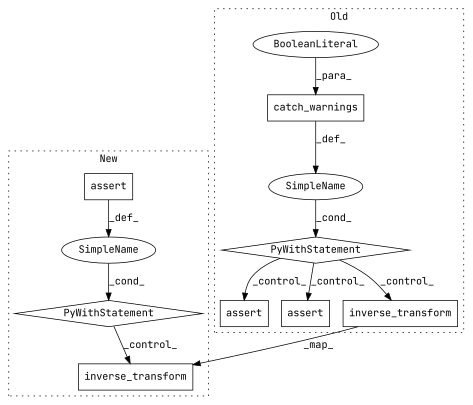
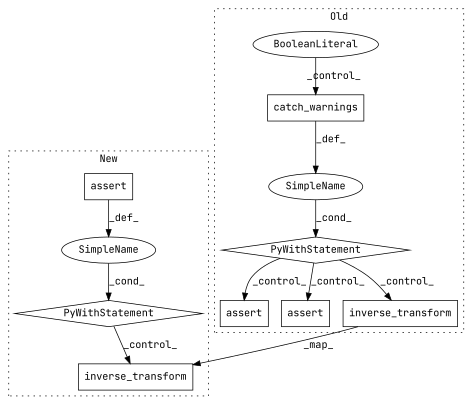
  digraph {
    fontname="JetBrains Mono"
    node [a=32 l="12,1" shape=box fontname="JetBrains Mono"]
    edge [fontname="JetBrains Mono"]
    n1 [l="15,1" label=catch_warnings s="8234,8253"]
    n2 [a=104 l="10,2" label=PyWithStatement s="8215,8254" shape=diamond]
    n3 [a=9 l=4 label=BooleanLiteral s=8249 shape=ellipse]
    n4 [label=assert s="8375,8511"]
    n5 [a=42 label=SimpleName shape=ellipse l=""]
    n6 [label=assert s="8341,8361"]
    n7 [l="18,1" label=inverse_transform s="8303,8327"]
    n8 [label=assert s="8258,8289"]
    n9 [a=104 l="10,2" label=PyWithStatement s="8243,8290" shape=diamond]
    n10 [a=42 label=SimpleName shape=ellipse l=""]
    n11 [l="18,1" label=inverse_transform s="8317,8341"]
    subgraph cluster_1 {
      label=Old
      style=dotted
      n1
      n2
      n3
      n4
      n5
      n6
      n7
    }
    subgraph cluster_2 {
      label=New
      style=dotted
      n8
      n9
      n10
      n11
    }
    n1 -> n5 [label=_def_]
    n2 -> n4 [label=_control_]
    n2 -> n6 [label=_control_]
    n2 -> n7 [label=_control_]
-   n3 -> n1 [label=_para_]
+   n3 -> n1 [label=_control_]
    n5 -> n2 [label=_cond_]
    n7 -> n11 [label=_map_]
    n8 -> n10 [label=_def_]
    n9 -> n11 [label=_control_]
    n10 -> n9 [label=_cond_]
  }
